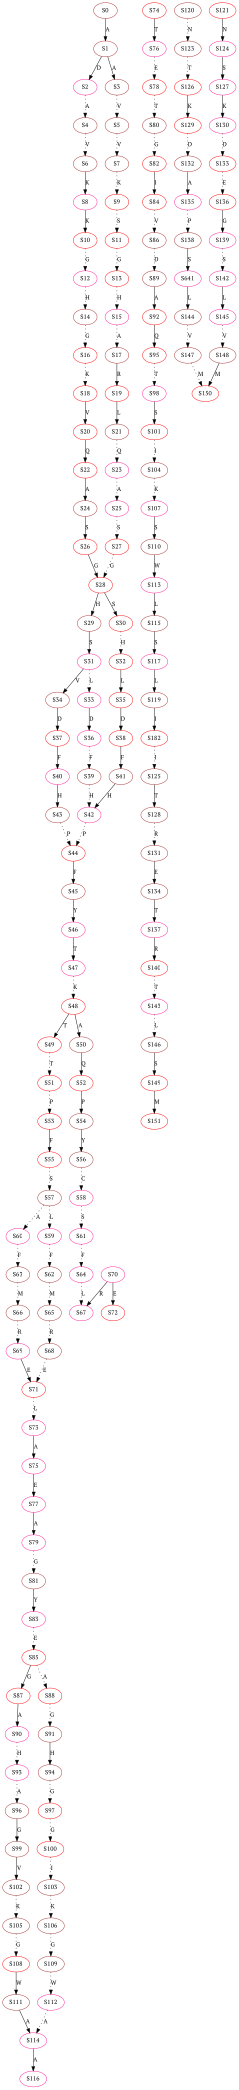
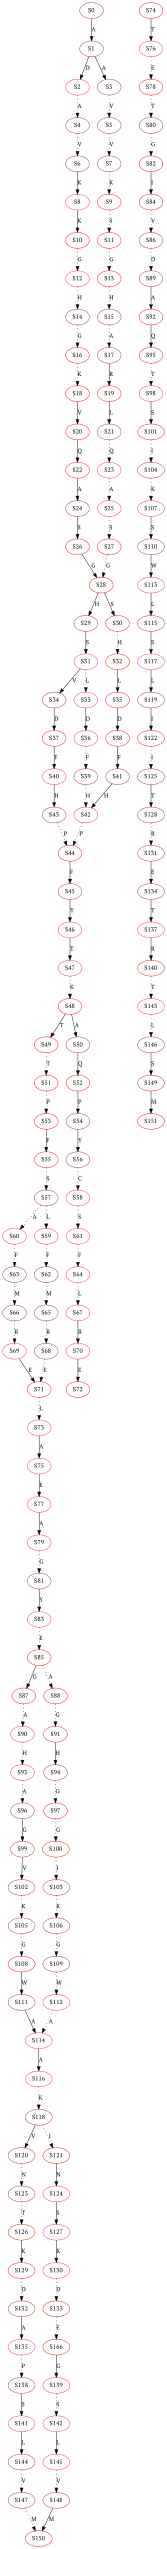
  strict digraph {
    fontname="PT Serif"
    node [color=brown fontname="PT Serif"]
    edge [fontname="PT Serif" style=dotted]
    S0
    S1
    S2 [color=deeppink]
    S3
    S4
    S5
    S6
    S7
    S8 [color=deeppink]
    S9 [color=red]
    S10 [color=red]
    S11 [color=red]
    S12 [color=deeppink]
    S13 [color=red]
    S14
-   S15 [color=deeppink]
+   S15
    S16 [color=red]
    S17
    S18 [color=red]
    S19 [color=red]
    S20 [color=red]
    S21
    S22 [color=red]
    S23 [color=deeppink]
    S24
    S25 [color=deeppink]
    S26 [color=red]
    S27 [color=red]
    S28 [color=red]
    S29
    S30 [color=red]
    S31 [color=deeppink]
    S32 [color=red]
    S33 [color=deeppink]
    S34
    S35 [color=red]
    S36 [color=deeppink]
    S37 [color=red]
    S38 [color=red]
    S39
    S40 [color=deeppink]
    S41
    S42 [color=deeppink]
    S43
    S44 [color=red]
    S45
    S46 [color=deeppink]
    S47 [color=deeppink]
    S48 [color=red]
    S49 [color=red]
    S50
    S51 [color=red]
    S52 [color=red]
    S53 [color=red]
    S54
    S55 [color=red]
    S56
    S57
    S58 [color=deeppink]
    S59 [color=deeppink]
    S60 [color=deeppink]
    S61 [color=deeppink]
    S62
    S63
    S64 [color=deeppink]
    S65
    S66
    S67 [color=deeppink]
    S68
    S69 [color=deeppink]
    S70 [color=deeppink]
    S71 [color=red]
    S72 [color=red]
    S73 [color=deeppink]
    S75 [color=deeppink]
    S74 [color=red]
    S76 [color=deeppink]
    S77 [color=deeppink]
    S78 [color=red]
    S79 [color=deeppink]
    S80
    S81
    S82 [color=red]
    S83 [color=deeppink]
    S84 [color=red]
    S85 [color=red]
    S86
    S87 [color=red]
    S88 [color=red]
    S89
    S90 [color=deeppink]
    S91
    S92 [color=red]
    S93 [color=deeppink]
    S94
    S95 [color=red]
    S96
    S97 [color=red]
    S98 [color=deeppink]
    S99
    S100 [color=red]
    S101 [color=red]
    S102
    S103
    S104
    S105
    S106
    S107 [color=deeppink]
    S108 [color=red]
    S109
    S110
    S111
    S112 [color=deeppink]
    S113 [color=deeppink]
    S114 [color=deeppink]
    S115
    S116 [color=deeppink]
    S117 [color=deeppink]
+   S118
    S119
    S120
    S121 [color=red]
-   S122 [color=red label=S182]
+   S122 [color=red]
    S123
    S124 [color=deeppink]
    S125
    S126 [color=red]
    S127 [color=deeppink]
    S128
    S129 [color=red]
    S130 [color=deeppink]
    S131
    S132
    S133 [color=red]
    S134
    S135 [color=deeppink]
-   S136 [color=red]
+   S136 [color=red label=S166]
    S137 [color=deeppink]
    S138
    S139 [color=deeppink]
    S140 [color=red]
-   S141 [color=deeppink label=S641]
+   S141 [color=deeppink]
    S142 [color=deeppink]
    S143 [color=deeppink]
    S144
    S145 [color=deeppink]
    S146
    S147
    S148
    S149 [color=red]
    S150 [color=red]
    S151 [color=red]
    S0 -> S1 [label=A style=solid]
    S1 -> S2 [label=D style=solid]
    S1 -> S3 [label=A style=solid]
    S2 -> S4 [label=A]
    S3 -> S5 [label=V]
    S4 -> S6 [label=V]
    S5 -> S7 [label=V]
    S6 -> S8 [label=K style=solid]
    S7 -> S9 [label=K]
    S8 -> S10 [label=K style=solid]
    S9 -> S11 [label=S]
    S10 -> S12 [label=G]
    S11 -> S13 [label=G]
    S12 -> S14 [label=H]
    S13 -> S15 [label=H]
    S14 -> S16 [label=G]
    S15 -> S17 [label=A]
    S16 -> S18 [label=K]
    S17 -> S19 [label=R style=solid]
    S18 -> S20 [label=V style=solid]
    S19 -> S21 [label=L style=solid]
    S20 -> S22 [label=Q style=solid]
    S21 -> S23 [label=Q]
    S22 -> S24 [label=A style=solid]
    S23 -> S25 [label=A]
    S24 -> S26 [label=S style=solid]
    S25 -> S27 [label=S]
    S26 -> S28 [label=G style=solid]
    S27 -> S28 [label=G]
    S28 -> S29 [label=H style=solid]
    S28 -> S30 [label=S style=solid]
    S29 -> S31 [label=S style=solid]
    S30 -> S32 [label=H]
    S31 -> S33 [label=L]
    S31 -> S34 [label=V style=solid]
    S32 -> S35 [label=L style=solid]
    S33 -> S36 [label=D style=solid]
    S34 -> S37 [label=D style=solid]
    S35 -> S38 [label=D style=solid]
    S36 -> S39 [label=F]
    S37 -> S40 [label=F style=solid]
    S38 -> S41 [label=F style=solid]
    S39 -> S42 [label=H]
    S40 -> S43 [label=H style=solid]
    S41 -> S42 [label=H style=solid]
    S42 -> S44 [label=P]
    S43 -> S44 [label=P]
    S44 -> S45 [label=F style=solid]
    S45 -> S46 [label=Y style=solid]
    S46 -> S47 [label=T style=solid]
    S47 -> S48 [label=K]
    S48 -> S49 [label=T style=solid]
    S48 -> S50 [label=A style=solid]
    S49 -> S51 [label=T]
    S50 -> S52 [label=Q style=solid]
    S51 -> S53 [label=P]
    S52 -> S54 [label=P style=solid]
    S53 -> S55 [label=F style=solid]
    S54 -> S56 [label=Y style=solid]
    S55 -> S57 [label=S]
    S56 -> S58 [label=C]
    S57 -> S59 [label=L]
    S57 -> S60 [label=A]
    S58 -> S61 [label=S]
    S59 -> S62 [label=F]
    S60 -> S63 [label=F]
    S61 -> S64 [label=F]
    S62 -> S65 [label=M]
    S63 -> S66 [label=M]
    S64 -> S67 [label=L]
    S65 -> S68 [label=R]
    S66 -> S69 [label=R]
-   S70 -> S67 [label=R style=solid]
+   S67 -> S70 [label=R style=solid]
    S68 -> S71 [label=E]
    S69 -> S71 [label=E style=solid]
    S70 -> S72 [label=E style=solid]
    S71 -> S73 [label=L]
    S73 -> S75 [label=A style=solid]
    S75 -> S77 [label=E style=solid]
    S74 -> S76 [label=T style=solid]
    S76 -> S78 [label=E]
    S77 -> S79 [label=A style=solid]
    S78 -> S80 [label=T]
    S79 -> S81 [label=G]
    S80 -> S82 [label=G]
    S81 -> S83 [label=Y style=solid]
    S82 -> S84 [label=I style=solid]
    S83 -> S85 [label=E]
    S84 -> S86 [label=V]
    S85 -> S87 [label=G style=solid]
    S85 -> S88 [label=A]
    S86 -> S89 [label=D]
-   S87 -> S90 [label=A style=solid]
+   S87 -> S90 [label=A]
    S88 -> S91 [label=G]
    S89 -> S92 [label=A style=solid]
    S90 -> S93 [label=H]
    S91 -> S94 [label=H style=solid]
    S92 -> S95 [label=Q style=solid]
    S93 -> S96 [label=A]
    S94 -> S97 [label=G]
    S95 -> S98 [label=T]
    S96 -> S99 [label=G style=solid]
    S97 -> S100 [label=G]
    S98 -> S101 [label=S style=solid]
    S99 -> S102 [label=V style=solid]
    S100 -> S103 [label=I]
    S101 -> S104 [label=I]
    S102 -> S105 [label=K]
    S103 -> S106 [label=K]
    S104 -> S107 [label=K]
    S105 -> S108 [label=G]
    S106 -> S109 [label=G]
    S107 -> S110 [label=S style=solid]
    S108 -> S111 [label=W style=solid]
    S109 -> S112 [label=W]
    S110 -> S113 [label=W style=solid]
    S111 -> S114 [label=A style=solid]
    S112 -> S114 [label=A]
    S113 -> S115 [label=L style=solid]
    S114 -> S116 [label=A style=solid]
    S115 -> S117 [label=S style=solid]
+   S116 -> S118 [label=K]
    S117 -> S119 [label=L style=solid]
+   S118 -> S120 [label=V style=solid]
+   S118 -> S121 [label=I]
    S119 -> S122 [label=I style=solid]
    S120 -> S123 [label=N]
    S121 -> S124 [label=N style=solid]
    S122 -> S125 [label=I]
    S123 -> S126 [label=T]
    S124 -> S127 [label=S style=solid]
    S125 -> S128 [label=T style=solid]
    S126 -> S129 [label=K style=solid]
    S127 -> S130 [label=K style=solid]
    S128 -> S131 [label=R]
    S129 -> S132 [label=D]
    S130 -> S133 [label=D]
    S131 -> S134 [label=E style=solid]
    S132 -> S135 [label=A style=solid]
    S133 -> S136 [label=E]
    S134 -> S137 [label=T style=solid]
    S135 -> S138 [label=P]
    S136 -> S139 [label=G style=solid]
    S137 -> S140 [label=R style=solid]
    S138 -> S141 [label=S style=solid]
    S139 -> S142 [label=S]
    S140 -> S143 [label=T]
    S141 -> S144 [label=L style=solid]
    S142 -> S145 [label=L style=solid]
    S143 -> S146 [label=L]
    S144 -> S147 [label=V]
    S145 -> S148 [label=V]
    S146 -> S149 [label=S style=solid]
    S147 -> S150 [label=M]
    S148 -> S150 [label=M style=solid]
    S149 -> S151 [label=M style=solid]
  }
